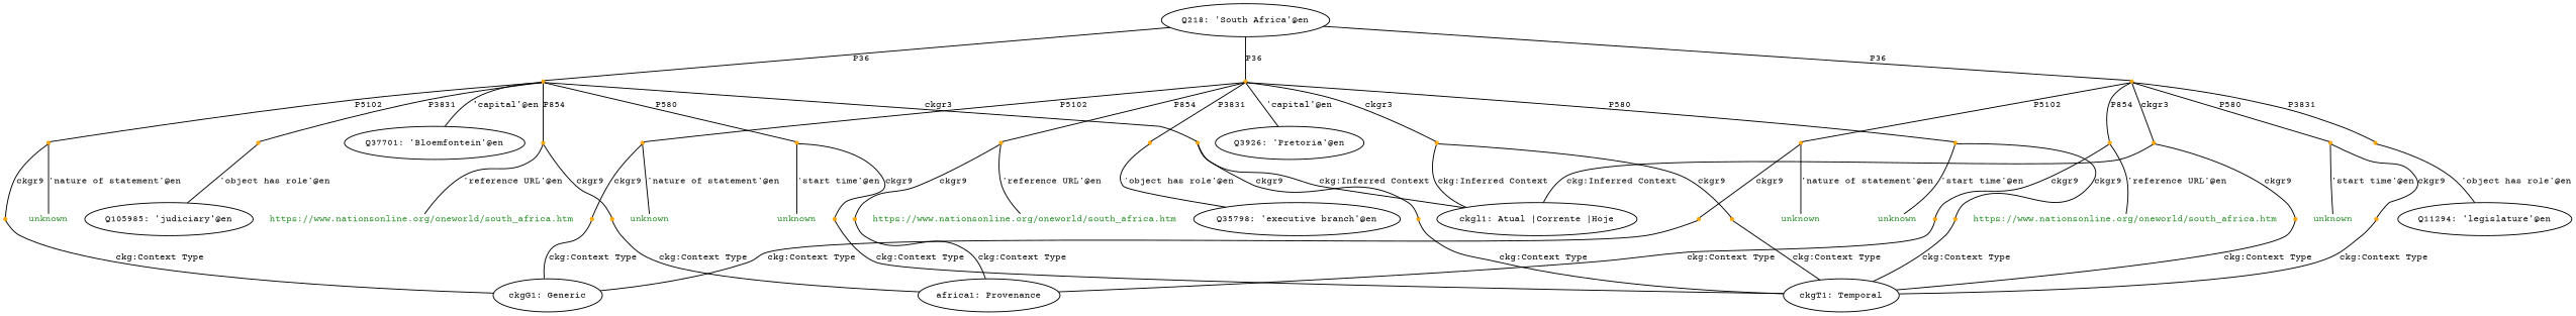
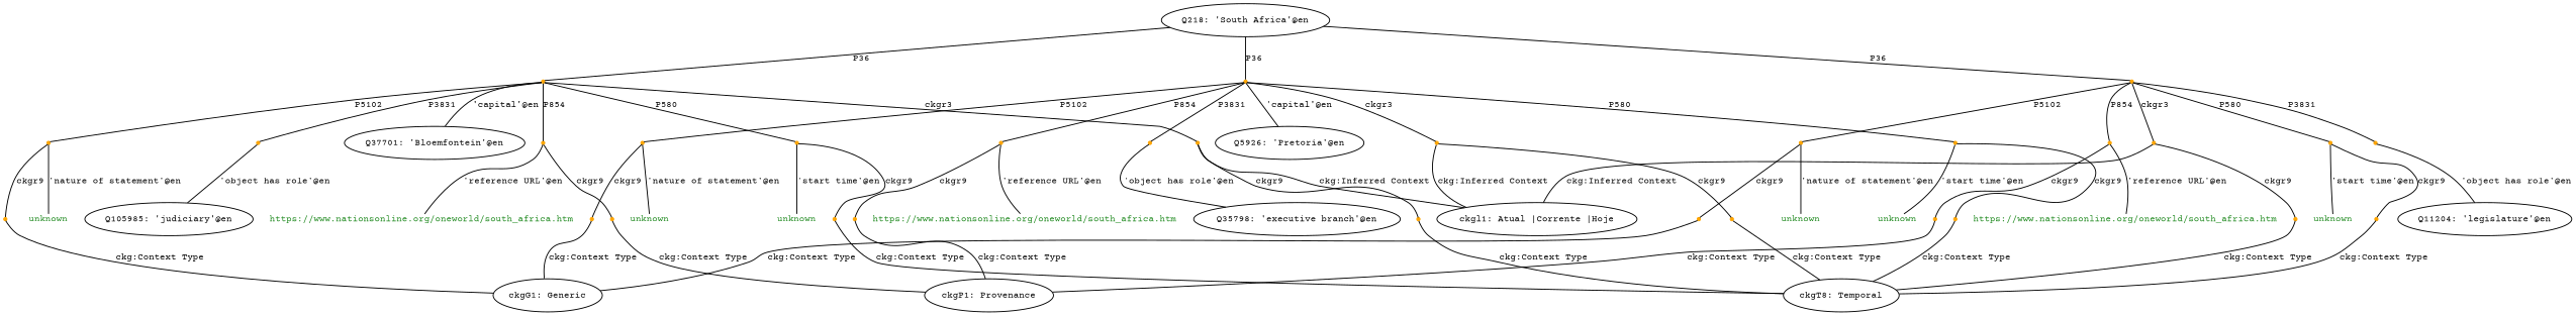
  strict graph {
    fontname="Courier Prime"
    fontsize=20
    node [fontcolor=black fontname="Courier Prime" fontsize=10 shape=point color=orange style=filled]
    edge [fontname="Courier Prime" fontsize=10]
    n1 [label="Q218: 'South Africa'@en" shape=ellipse color="" style=""]
    "Q258-P36-Q37701-738a02d9-0"
    "Q258-P36-Q3926-c1f34160-0"
    "Q258-P36-Q5465-0120ff57-0"
    n5 [label="Q37701: 'Bloemfontein'@en" shape=ellipse color="" style=""]
    "Q258-P36-Q37701-738a02d9-0-P3831-Q105985-0"
    "Q258-P36-Q37701-738a02d9-0-P5102" [fontcolor=forestgreen]
    "Q258-P36-Q37701-738a02d9-0-P580" [fontcolor=forestgreen]
    "Q258-P36-Q37701-738a02d9-0-P854" [fontcolor=forestgreen]
    "Q258-P36-Q37701-738a02d9-0-ckgr3"
-   n11 [label="Q3926: 'Pretoria'@en" shape=ellipse color="" style=""]
+   n11 [label="Q5926: 'Pretoria'@en" shape=ellipse color="" style=""]
    "Q258-P36-Q3926-c1f34160-0-P3831-Q35798-0"
    "Q258-P36-Q3926-c1f34160-0-P5102" [fontcolor=forestgreen]
    "Q258-P36-Q3926-c1f34160-0-P580" [fontcolor=forestgreen]
    "Q258-P36-Q3926-c1f34160-0-P854" [fontcolor=forestgreen]
    "Q258-P36-Q3926-c1f34160-0-ckgr3"
    "Q258-P36-Q5465-0120ff57-0-P3831-Q11204-0"
    "Q258-P36-Q5465-0120ff57-0-P5102" [fontcolor=forestgreen]
    "Q258-P36-Q5465-0120ff57-0-P580" [fontcolor=forestgreen]
    "Q258-P36-Q5465-0120ff57-0-P854" [fontcolor=forestgreen]
    "Q258-P36-Q5465-0120ff57-0-ckgr3"
    n22 [label="Q105985: 'judiciary'@en" shape=ellipse color="" style=""]
    n23 [fontcolor=forestgreen label=unknown shape=plain color="" style=""]
    "Q258-P36-Q37701-738a02d9-0-P5102-ckgG1"
    n25 [fontcolor=forestgreen label=unknown shape=plain color="" style=""]
    "Q258-P36-Q37701-738a02d9-0-P580-ckgT1"
    n27 [fontcolor=forestgreen label="https://www.nationsonline.org/oneworld/south_africa.htm" shape=plain color="" style=""]
    "Q258-P36-Q37701-738a02d9-0-P854-P854"
    n29 [label="ckgl1: Atual |Corrente |Hoje" shape=ellipse color="" style=""]
    "Q258-P36-Q37701-738a02d9-0-ckgr3-ckgT1"
    n31 [label="Q35798: 'executive branch'@en" shape=ellipse color="" style=""]
    n32 [fontcolor=forestgreen label=unknown shape=plain color="" style=""]
    "Q258-P36-Q3926-c1f34160-0-P5102-ckgG1"
    n34 [fontcolor=forestgreen label=unknown shape=plain color="" style=""]
    "Q258-P36-Q3926-c1f34160-0-P580-ckgT1"
    n36 [fontcolor=forestgreen label="https://www.nationsonline.org/oneworld/south_africa.htm" shape=plain color="" style=""]
    "Q258-P36-Q3926-c1f34160-0-P854-P854"
    "Q258-P36-Q3926-c1f34160-0-ckgr3-ckgT1"
-   n39 [label="Q11294: 'legislature'@en" shape=ellipse color="" style=""]
+   n39 [label="Q11204: 'legislature'@en" shape=ellipse color="" style=""]
    n40 [fontcolor=forestgreen label=unknown shape=plain color="" style=""]
    "Q258-P36-Q5465-0120ff57-0-P5102-ckgG1"
    n42 [fontcolor=forestgreen label=unknown shape=plain color="" style=""]
    "Q258-P36-Q5465-0120ff57-0-P580-ckgT1"
    n44 [fontcolor=forestgreen label="https://www.nationsonline.org/oneworld/south_africa.htm" shape=plain color="" style=""]
    "Q258-P36-Q5465-0120ff57-0-P854-P854"
    "Q258-P36-Q5465-0120ff57-0-ckgr3-ckgT1"
    n47 [label="ckgG1: Generic" shape=ellipse color="" style=""]
-   n48 [label="ckgT1: Temporal" shape=ellipse color="" style=""]
-   n49 [label="africa1: Provenance" shape=ellipse color="" style=""]
+   n48 [label="ckgT8: Temporal" shape=ellipse color="" style=""]
+   n49 [label="ckgP1: Provenance" shape=ellipse color="" style=""]
    n1 -- "Q258-P36-Q37701-738a02d9-0" [label=P36]
    n1 -- "Q258-P36-Q3926-c1f34160-0" [label=P36]
    n1 -- "Q258-P36-Q5465-0120ff57-0" [label=P36]
    "Q258-P36-Q37701-738a02d9-0" -- n5 [label="'capital'@en"]
    "Q258-P36-Q37701-738a02d9-0" -- "Q258-P36-Q37701-738a02d9-0-P3831-Q105985-0" [label=P3831]
    "Q258-P36-Q37701-738a02d9-0" -- "Q258-P36-Q37701-738a02d9-0-P5102" [label=P5102]
    "Q258-P36-Q37701-738a02d9-0" -- "Q258-P36-Q37701-738a02d9-0-P580" [label=P580]
    "Q258-P36-Q37701-738a02d9-0" -- "Q258-P36-Q37701-738a02d9-0-P854" [label=P854]
    "Q258-P36-Q37701-738a02d9-0" -- "Q258-P36-Q37701-738a02d9-0-ckgr3" [label=ckgr3]
    "Q258-P36-Q3926-c1f34160-0" -- n11 [label="'capital'@en"]
    "Q258-P36-Q3926-c1f34160-0" -- "Q258-P36-Q3926-c1f34160-0-P3831-Q35798-0" [label=P3831]
    "Q258-P36-Q3926-c1f34160-0" -- "Q258-P36-Q3926-c1f34160-0-P5102" [label=P5102]
    "Q258-P36-Q3926-c1f34160-0" -- "Q258-P36-Q3926-c1f34160-0-P580" [label=P580]
    "Q258-P36-Q3926-c1f34160-0" -- "Q258-P36-Q3926-c1f34160-0-P854" [label=P854]
    "Q258-P36-Q3926-c1f34160-0" -- "Q258-P36-Q3926-c1f34160-0-ckgr3" [label=ckgr3]
    "Q258-P36-Q5465-0120ff57-0" -- "Q258-P36-Q5465-0120ff57-0-P3831-Q11204-0" [label=P3831]
    "Q258-P36-Q5465-0120ff57-0" -- "Q258-P36-Q5465-0120ff57-0-P5102" [label=P5102]
    "Q258-P36-Q5465-0120ff57-0" -- "Q258-P36-Q5465-0120ff57-0-P580" [label=P580]
    "Q258-P36-Q5465-0120ff57-0" -- "Q258-P36-Q5465-0120ff57-0-P854" [label=P854]
    "Q258-P36-Q5465-0120ff57-0" -- "Q258-P36-Q5465-0120ff57-0-ckgr3" [label=ckgr3]
    "Q258-P36-Q37701-738a02d9-0-P3831-Q105985-0" -- n22 [label="'object has role'@en"]
    "Q258-P36-Q37701-738a02d9-0-P5102" -- n23 [label="'nature of statement'@en"]
    "Q258-P36-Q37701-738a02d9-0-P5102" -- "Q258-P36-Q37701-738a02d9-0-P5102-ckgG1" [label=ckgr9]
    "Q258-P36-Q37701-738a02d9-0-P580" -- n25 [label="'start time'@en"]
    "Q258-P36-Q37701-738a02d9-0-P580" -- "Q258-P36-Q37701-738a02d9-0-P580-ckgT1" [label=ckgr9]
    "Q258-P36-Q37701-738a02d9-0-P854" -- n27 [label="'reference URL'@en"]
    "Q258-P36-Q37701-738a02d9-0-P854" -- "Q258-P36-Q37701-738a02d9-0-P854-P854" [label=ckgr9]
    "Q258-P36-Q37701-738a02d9-0-ckgr3" -- n29 [label="ckg:Inferred Context"]
    "Q258-P36-Q37701-738a02d9-0-ckgr3" -- "Q258-P36-Q37701-738a02d9-0-ckgr3-ckgT1" [label=ckgr9]
    "Q258-P36-Q3926-c1f34160-0-P3831-Q35798-0" -- n31 [label="'object has role'@en"]
    "Q258-P36-Q3926-c1f34160-0-P5102" -- n32 [label="'nature of statement'@en"]
    "Q258-P36-Q3926-c1f34160-0-P5102" -- "Q258-P36-Q3926-c1f34160-0-P5102-ckgG1" [label=ckgr9]
    "Q258-P36-Q3926-c1f34160-0-P580" -- n34 [label="'start time'@en"]
    "Q258-P36-Q3926-c1f34160-0-P580" -- "Q258-P36-Q3926-c1f34160-0-P580-ckgT1" [label=ckgr9]
    "Q258-P36-Q3926-c1f34160-0-P854" -- n36 [label="'reference URL'@en"]
    "Q258-P36-Q3926-c1f34160-0-P854" -- "Q258-P36-Q3926-c1f34160-0-P854-P854" [label=ckgr9]
    "Q258-P36-Q3926-c1f34160-0-ckgr3" -- n29 [label="ckg:Inferred Context"]
    "Q258-P36-Q3926-c1f34160-0-ckgr3" -- "Q258-P36-Q3926-c1f34160-0-ckgr3-ckgT1" [label=ckgr9]
    "Q258-P36-Q5465-0120ff57-0-P3831-Q11204-0" -- n39 [label="'object has role'@en"]
    "Q258-P36-Q5465-0120ff57-0-P5102" -- n40 [label="'nature of statement'@en"]
    "Q258-P36-Q5465-0120ff57-0-P5102" -- "Q258-P36-Q5465-0120ff57-0-P5102-ckgG1" [label=ckgr9]
    "Q258-P36-Q5465-0120ff57-0-P580" -- n42 [label="'start time'@en"]
    "Q258-P36-Q5465-0120ff57-0-P580" -- "Q258-P36-Q5465-0120ff57-0-P580-ckgT1" [label=ckgr9]
    "Q258-P36-Q5465-0120ff57-0-P854" -- n44 [label="'reference URL'@en"]
    "Q258-P36-Q5465-0120ff57-0-P854" -- "Q258-P36-Q5465-0120ff57-0-P854-P854" [label=ckgr9]
    "Q258-P36-Q5465-0120ff57-0-ckgr3" -- n29 [label="ckg:Inferred Context"]
    "Q258-P36-Q5465-0120ff57-0-ckgr3" -- "Q258-P36-Q5465-0120ff57-0-ckgr3-ckgT1" [label=ckgr9]
    "Q258-P36-Q37701-738a02d9-0-P5102-ckgG1" -- n47 [label="ckg:Context Type"]
    "Q258-P36-Q37701-738a02d9-0-P580-ckgT1" -- n48 [label="ckg:Context Type"]
    "Q258-P36-Q37701-738a02d9-0-P854-P854" -- n49 [label="ckg:Context Type"]
    "Q258-P36-Q37701-738a02d9-0-ckgr3-ckgT1" -- n48 [label="ckg:Context Type"]
    "Q258-P36-Q3926-c1f34160-0-P5102-ckgG1" -- n47 [label="ckg:Context Type"]
    "Q258-P36-Q3926-c1f34160-0-P580-ckgT1" -- n48 [label="ckg:Context Type"]
    "Q258-P36-Q3926-c1f34160-0-P854-P854" -- n49 [label="ckg:Context Type"]
    "Q258-P36-Q3926-c1f34160-0-ckgr3-ckgT1" -- n48 [label="ckg:Context Type"]
    "Q258-P36-Q5465-0120ff57-0-P5102-ckgG1" -- n47 [label="ckg:Context Type"]
    "Q258-P36-Q5465-0120ff57-0-P580-ckgT1" -- n48 [label="ckg:Context Type"]
    "Q258-P36-Q5465-0120ff57-0-P854-P854" -- n49 [label="ckg:Context Type"]
    "Q258-P36-Q5465-0120ff57-0-ckgr3-ckgT1" -- n48 [label="ckg:Context Type"]
  }
